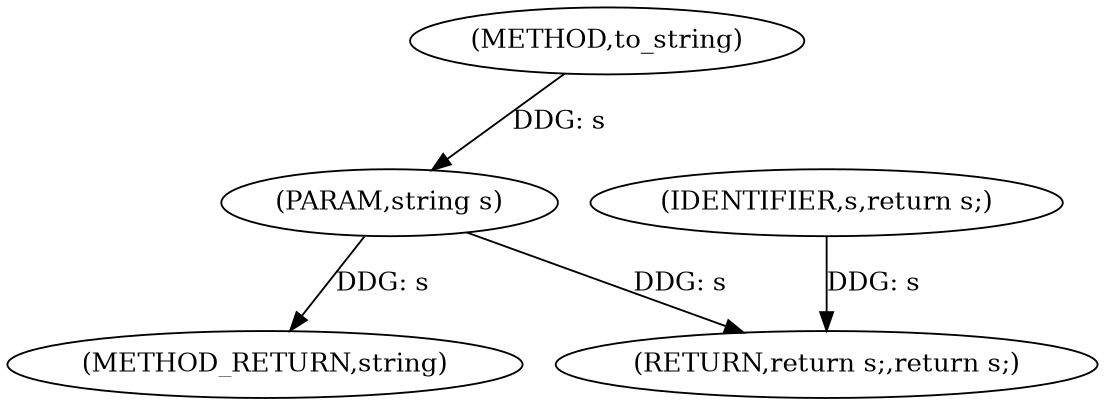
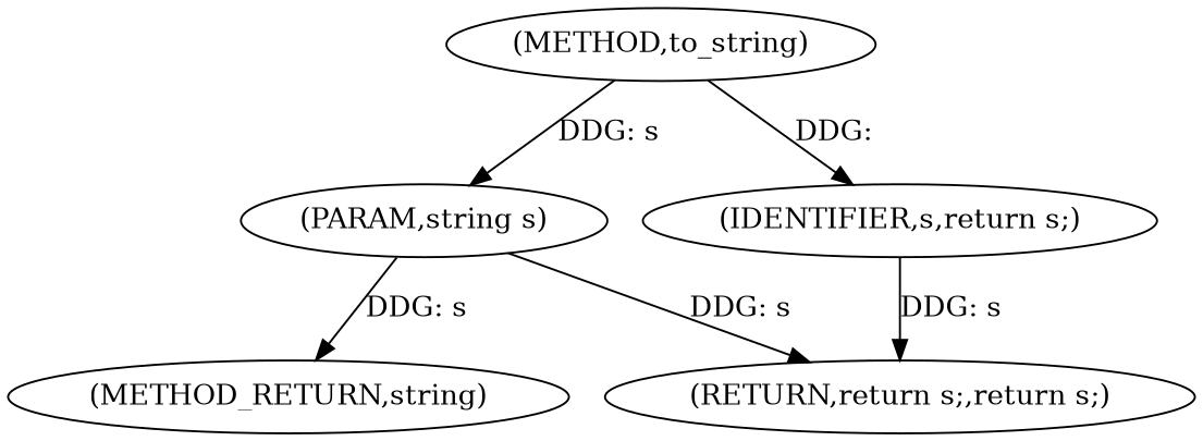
  digraph {
    n1 [label="(METHOD,to_string)"]
    n2 [label="(PARAM,string s)"]
    n3 [label="(IDENTIFIER,s,return s;)"]
    n4 [label="(METHOD_RETURN,string)"]
    n5 [label="(RETURN,return s;,return s;)"]
    n1 -> n2 [label="DDG: s"]
+   n1 -> n3 [label="DDG: "]
    n2 -> n4 [label="DDG: s"]
    n2 -> n5 [label="DDG: s"]
    n3 -> n5 [label="DDG: s"]
  }
